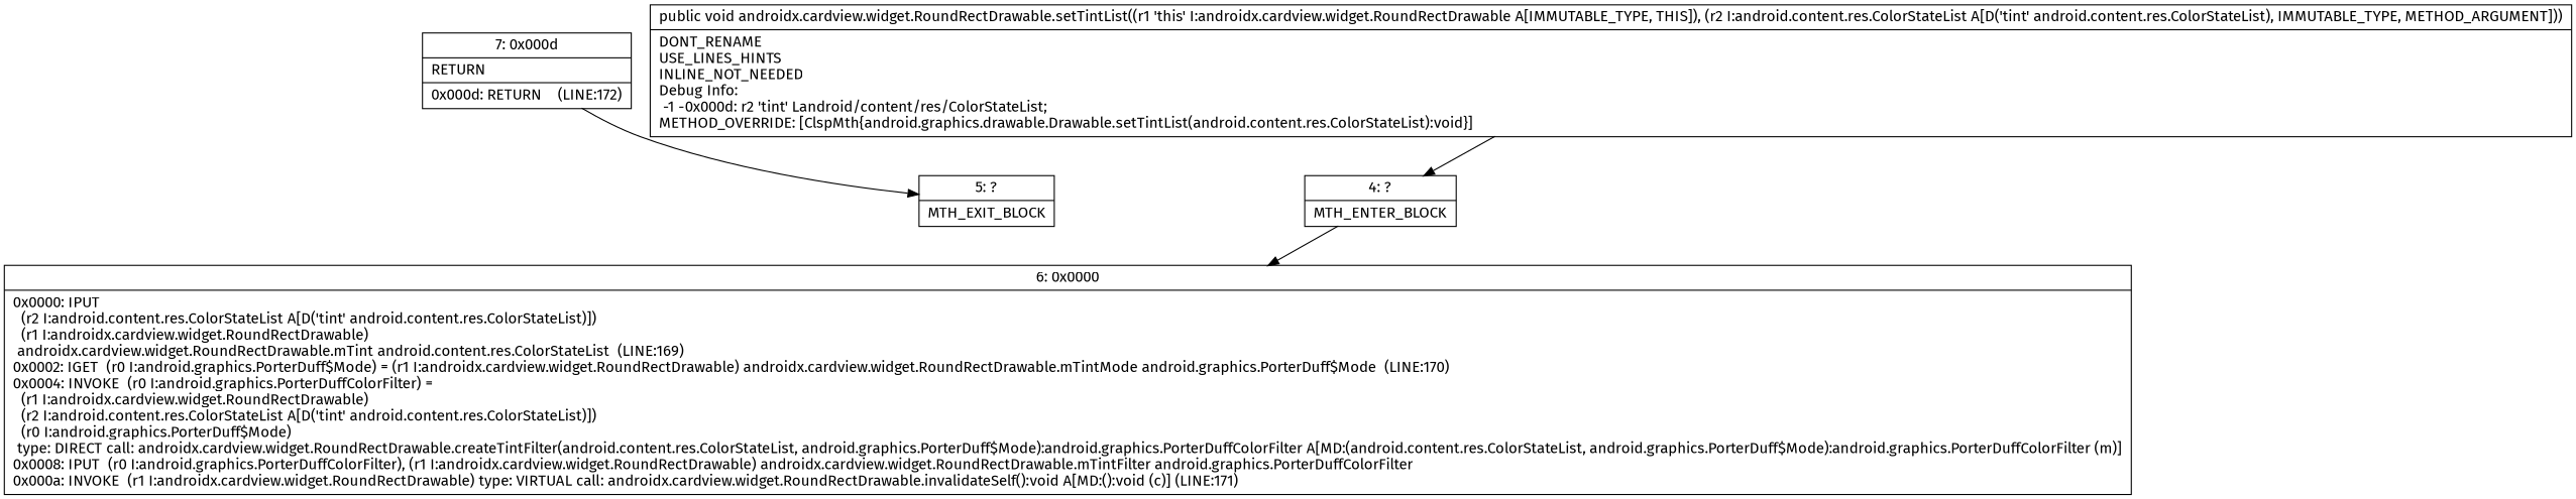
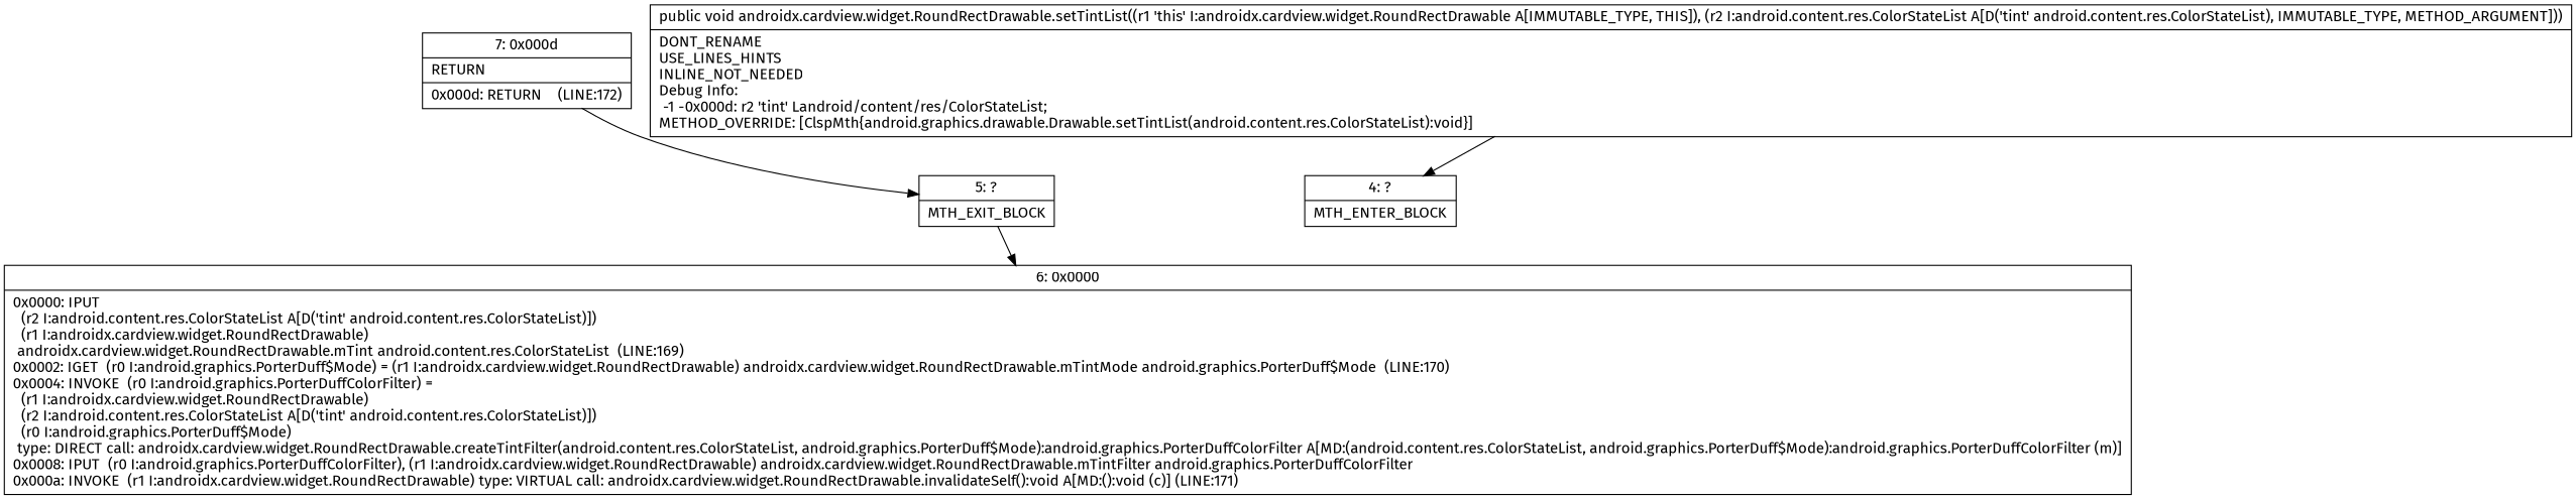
  digraph {
    fontname="Fira Sans"
    node [fontname="Fira Sans" shape=record]
    edge [fontname="Fira Sans"]
    n1 [label="{4\:\ ?|MTH_ENTER_BLOCK\l}"]
    n2 [label="{6\:\ 0x0000|0x0000: IPUT  \l  (r2 I:android.content.res.ColorStateList A[D('tint' android.content.res.ColorStateList)])\l  (r1 I:androidx.cardview.widget.RoundRectDrawable)\l androidx.cardview.widget.RoundRectDrawable.mTint android.content.res.ColorStateList  (LINE:169)\l0x0002: IGET  (r0 I:android.graphics.PorterDuff$Mode) = (r1 I:androidx.cardview.widget.RoundRectDrawable) androidx.cardview.widget.RoundRectDrawable.mTintMode android.graphics.PorterDuff$Mode  (LINE:170)\l0x0004: INVOKE  (r0 I:android.graphics.PorterDuffColorFilter) = \l  (r1 I:androidx.cardview.widget.RoundRectDrawable)\l  (r2 I:android.content.res.ColorStateList A[D('tint' android.content.res.ColorStateList)])\l  (r0 I:android.graphics.PorterDuff$Mode)\l type: DIRECT call: androidx.cardview.widget.RoundRectDrawable.createTintFilter(android.content.res.ColorStateList, android.graphics.PorterDuff$Mode):android.graphics.PorterDuffColorFilter A[MD:(android.content.res.ColorStateList, android.graphics.PorterDuff$Mode):android.graphics.PorterDuffColorFilter (m)]\l0x0008: IPUT  (r0 I:android.graphics.PorterDuffColorFilter), (r1 I:androidx.cardview.widget.RoundRectDrawable) androidx.cardview.widget.RoundRectDrawable.mTintFilter android.graphics.PorterDuffColorFilter \l0x000a: INVOKE  (r1 I:androidx.cardview.widget.RoundRectDrawable) type: VIRTUAL call: androidx.cardview.widget.RoundRectDrawable.invalidateSelf():void A[MD:():void (c)] (LINE:171)\l}"]
    n3 [label="{7\:\ 0x000d|RETURN\l|0x000d: RETURN    (LINE:172)\l}"]
    n4 [label="{5\:\ ?|MTH_EXIT_BLOCK\l}"]
    n5 [label="{public void androidx.cardview.widget.RoundRectDrawable.setTintList((r1 'this' I:androidx.cardview.widget.RoundRectDrawable A[IMMUTABLE_TYPE, THIS]), (r2 I:android.content.res.ColorStateList A[D('tint' android.content.res.ColorStateList), IMMUTABLE_TYPE, METHOD_ARGUMENT]))  | DONT_RENAME\lUSE_LINES_HINTS\lINLINE_NOT_NEEDED\lDebug Info:\l  \-1 \-0x000d: r2 'tint' Landroid\/content\/res\/ColorStateList;\lMETHOD_OVERRIDE: [ClspMth\{android.graphics.drawable.Drawable.setTintList(android.content.res.ColorStateList):void\}]\l}"]
-   n1 -> n2
+   n4 -> n2
    n3 -> n4
    n5 -> n1
  }
